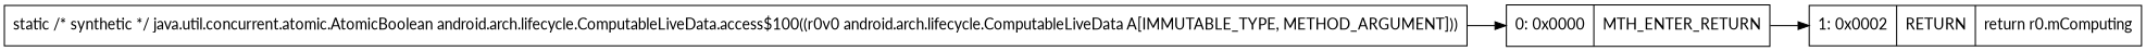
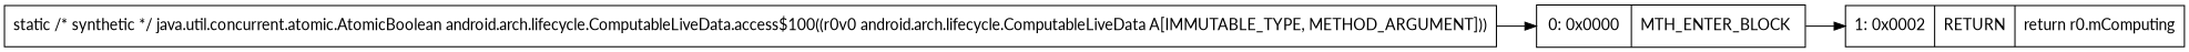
  digraph {
    rankdir=LR
    fontname=Lato
    node [shape=record fontname=Lato]
    edge [fontname=Lato]
-   n1 [label="{0\:\ 0x0000|MTH_ENTER_RETURN\l}"]
+   n1 [label="{0\:\ 0x0000|MTH_ENTER_BLOCK\l}"]
    n2 [label="{1\:\ 0x0002|RETURN\l|return r0.mComputing\l}"]
    n3 [label="{static \/* synthetic *\/ java.util.concurrent.atomic.AtomicBoolean android.arch.lifecycle.ComputableLiveData.access$100((r0v0 android.arch.lifecycle.ComputableLiveData A[IMMUTABLE_TYPE, METHOD_ARGUMENT])) }"]
    n1 -> n2
    n3 -> n1
  }
